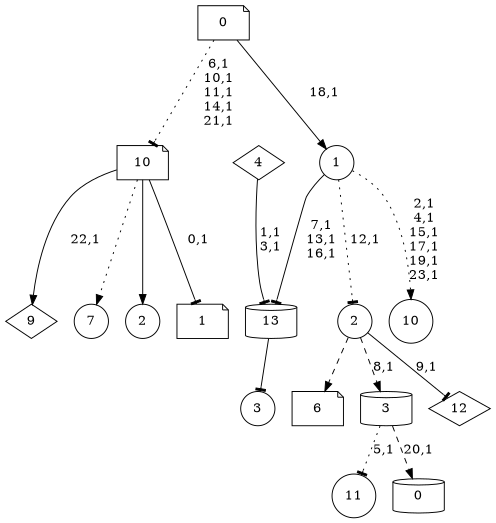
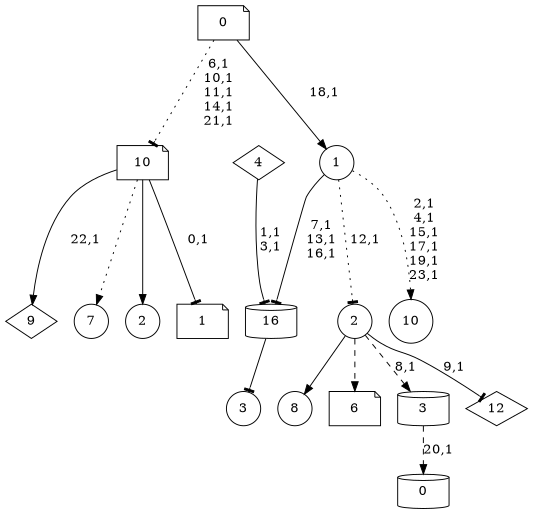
  digraph {
    node [shape=circle]
    edge [arrowhead=normal style=solid]
    n1 [label=12 shape=diamond]
-   n2 [label=11]
    n3 [label=10]
    n4 [label=9 shape=diamond]
+   n5 [label=8]
    n6 [label=7]
    n7 [label=6 shape=note]
    n8 [label=4 shape=diamond]
-   16 [shape=cylinder label=13]
+   16 [shape=cylinder]
    n10 [label=3]
    n11 [label=2]
    n12 [label=1 shape=note]
    10 [shape=note]
    n14 [label=0 shape=cylinder]
    3 [shape=cylinder]
    2
    1
    0 [shape=note]
    n8 -> 16 [arrowhead=tee label="1,1\n3,1"]
    16 -> n10 [arrowhead=tee]
    10 -> n4 [label="22,1"]
    10 -> n6 [style=dotted]
    10 -> n11
    10 -> n12 [arrowhead=tee label="0,1"]
-   3 -> n2 [arrowhead=tee label="5,1" style=dotted]
    3 -> n14 [label="20,1" style=dashed]
    2 -> n1 [arrowhead=tee label="9,1"]
+   2 -> n5
    2 -> n7 [style=dashed]
    2 -> 3 [label="8,1" style=dashed]
    1 -> n3 [label="2,1\n4,1\n15,1\n17,1\n19,1\n23,1" style=dotted]
    1 -> 16 [arrowhead=tee label="7,1\n13,1\n16,1"]
    1 -> 2 [arrowhead=tee label="12,1" style=dotted]
    0 -> 10 [arrowhead=tee label="6,1\n10,1\n11,1\n14,1\n21,1" style=dotted]
    0 -> 1 [label="18,1"]
  }
